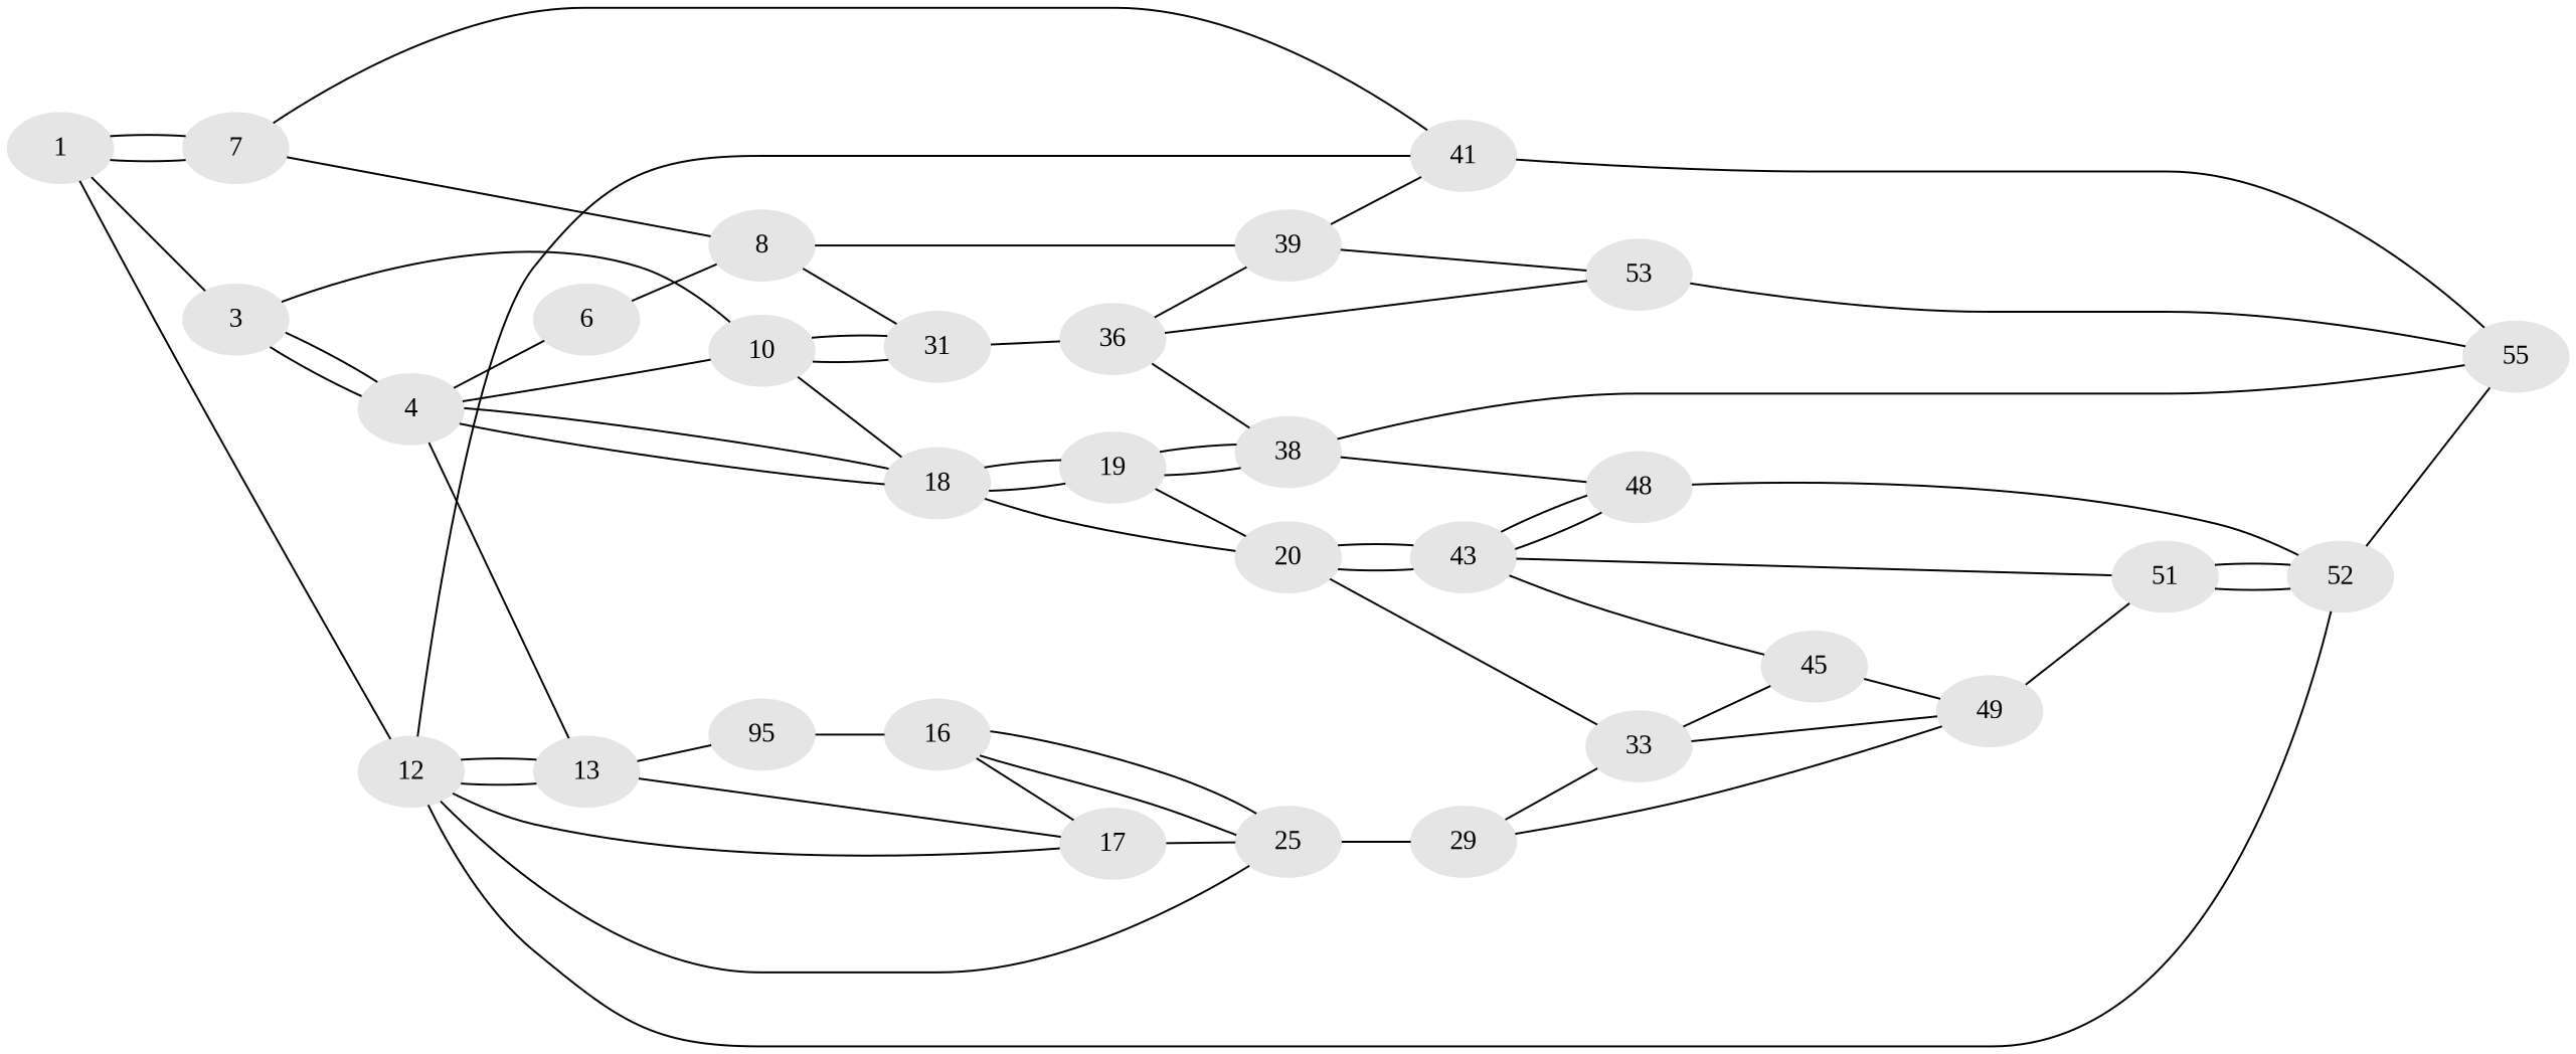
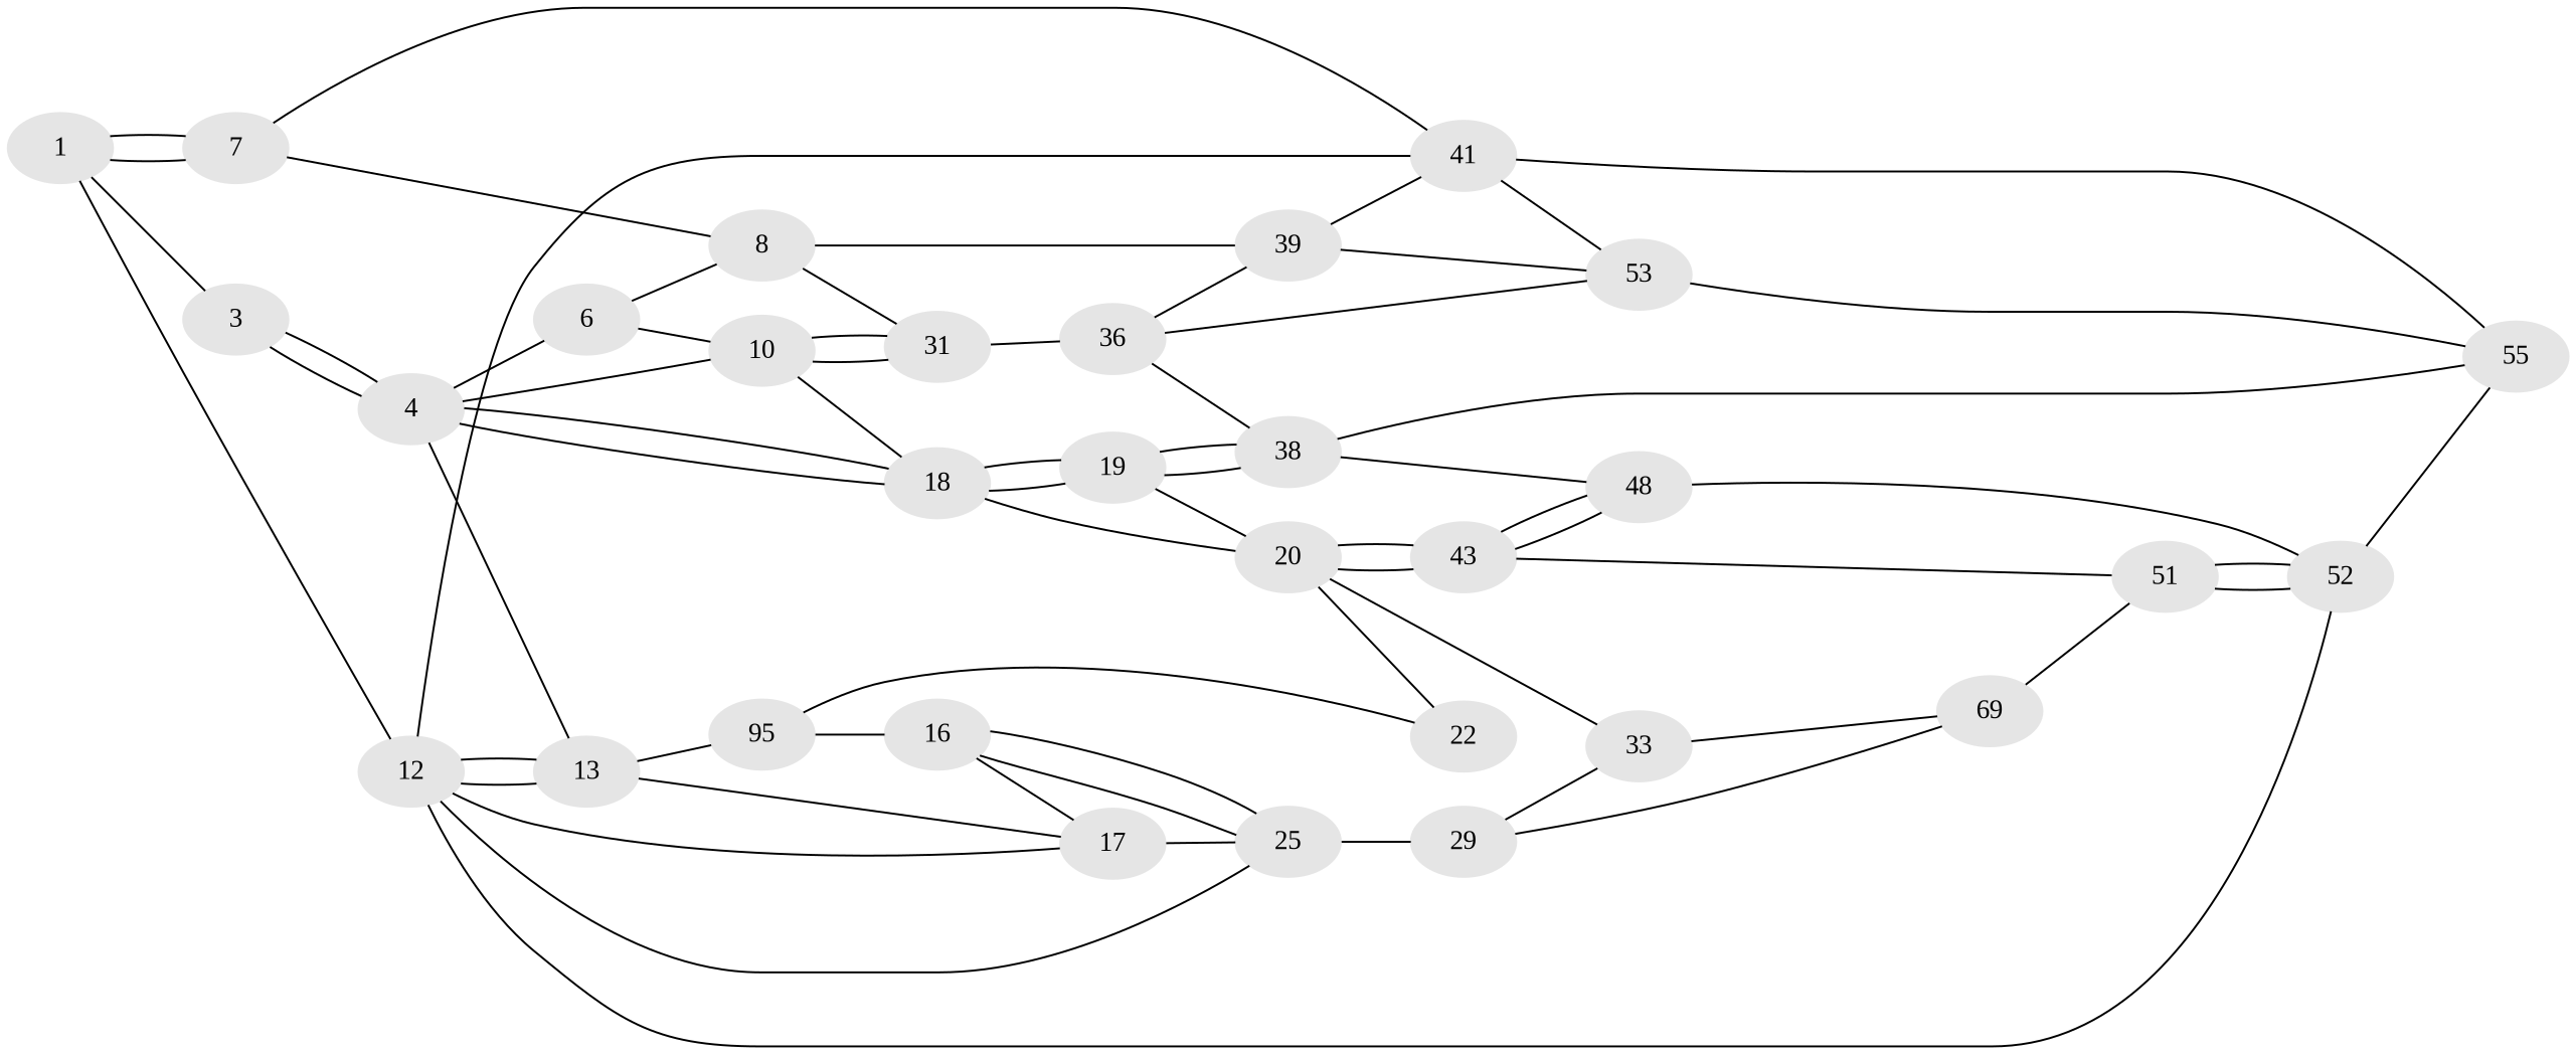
  graph {
    fontname="Liberation Serif"
    rankdir=LR
    node [color=gray90 fontname="Liberation Serif" style=filled]
    edge [fontname="Liberation Serif"]
    1 [super="+2"]
    3
    7
    12 [super="+35"]
    4 [super="+5"]
    8 [super="+30"]
    41 [super="+42"]
    13 [super="+14"]
    17 [super="+24"]
    25 [super="+26"]
    52 [super="+57"]
    6 [super="+9"]
    10 [super="+11"]
    18 [super="+27"]
    n15 [label=95]
    31 [super="+32"]
    19
    20 [super="+21"]
    39 [super="+40"]
    53 [super="+54"]
    55 [super="+56"]
    36 [super="+37"]
    29 [super="+34"]
    16
+   22 [super="+23"]
    38 [super="+47"]
    33 [super="+46"]
    43 [super="+44"]
    48
-   49 [super="+50"]
-   45
+   49 [super="+50" label=69]
    51
    1 -- 3
    1 -- 7 [weight=2]
    1 -- 7
    1 -- 12
    3 -- 4
    3 -- 4
    7 -- 8
    7 -- 41
    12 -- 41
    12 -- 13
    12 -- 13
    12 -- 17
    12 -- 25
    12 -- 52
    4 -- 13
    4 -- 6
    4 -- 10
    4 -- 18
    4 -- 18
    8 -- 31
    8 -- 39
+   41 -- 53
    41 -- 55
    13 -- 17
    13 -- n15
    17 -- 25
    25 -- 29
    52 -- 55
    6 -- 8
-   3 -- 10
+   6 -- 10
    10 -- 18
    10 -- 31
    10 -- 31
    18 -- 19
    18 -- 19
    18 -- 20
    n15 -- 16
+   n15 -- 22
    31 -- 36
    19 -- 20
    19 -- 38
    19 -- 38
+   20 -- 22
    20 -- 33
    20 -- 43
    20 -- 43
    39 -- 41
    39 -- 53
    53 -- 55
    36 -- 39
    36 -- 53
    36 -- 38
    29 -- 33
    29 -- 49
    16 -- 17
    16 -- 25
    16 -- 25
    38 -- 55
    38 -- 48
    33 -- 49
-   33 -- 45
    43 -- 48
    43 -- 48
-   43 -- 45
    43 -- 51
    48 -- 52
    49 -- 51
-   45 -- 49
    51 -- 52
    51 -- 52
  }
